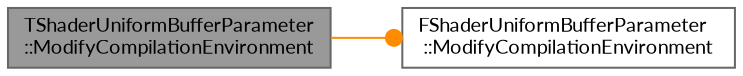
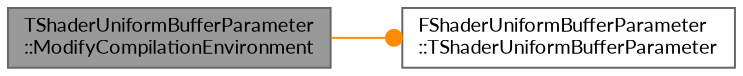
  digraph {
    rankdir=LR
    fontname=Lato
    node [fontname=Lato fontsize=10 shape=box style=filled]
    n1 [color=gray40 fillcolor=grey60 fontcolor=black height=0.2 label="TShaderUniformBufferParameter\l::ModifyCompilationEnvironment" width=0.4]
-   n2 [color=grey40 fillcolor=white height=0.2 label="FShaderUniformBufferParameter\l::ModifyCompilationEnvironment" width=0.4]
+   n2 [color=grey40 fillcolor=white height=0.2 label="FShaderUniformBufferParameter\l::TShaderUniformBufferParameter" width=0.4]
    n1 -> n2 [color=darkorange fontname=Lato fontsize=10 labelfontname=Helvetica labelfontsize=10 style=solid arrowhead=dot]
  }
